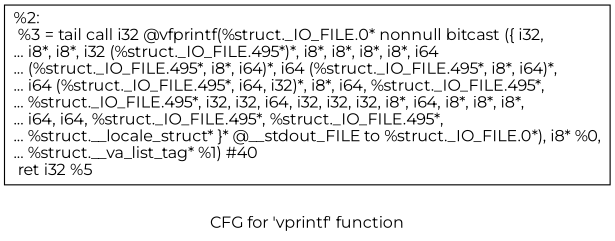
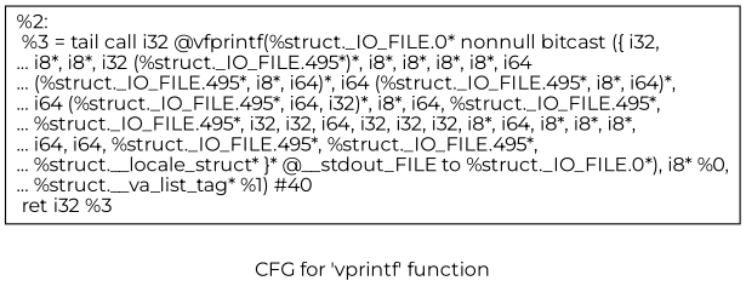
  digraph {
    label="CFG for 'vprintf' function"
    fontname=Montserrat
-   n1 [label="{%2:\l  %3 = tail call i32 @vfprintf(%struct._IO_FILE.0* nonnull bitcast (\{ i32,\l... i8*, i8*, i32 (%struct._IO_FILE.495*)*, i8*, i8*, i8*, i8*, i64\l... (%struct._IO_FILE.495*, i8*, i64)*, i64 (%struct._IO_FILE.495*, i8*, i64)*,\l... i64 (%struct._IO_FILE.495*, i64, i32)*, i8*, i64, %struct._IO_FILE.495*,\l... %struct._IO_FILE.495*, i32, i32, i64, i32, i32, i32, i8*, i64, i8*, i8*, i8*,\l... i64, i64, %struct._IO_FILE.495*, %struct._IO_FILE.495*,\l... %struct.__locale_struct* \}* @__stdout_FILE to %struct._IO_FILE.0*), i8* %0,\l... %struct.__va_list_tag* %1) #40\l  ret i32 %5\l}" shape=record fontname=Montserrat]
+   n1 [label="{%2:\l  %3 = tail call i32 @vfprintf(%struct._IO_FILE.0* nonnull bitcast (\{ i32,\l... i8*, i8*, i32 (%struct._IO_FILE.495*)*, i8*, i8*, i8*, i8*, i64\l... (%struct._IO_FILE.495*, i8*, i64)*, i64 (%struct._IO_FILE.495*, i8*, i64)*,\l... i64 (%struct._IO_FILE.495*, i64, i32)*, i8*, i64, %struct._IO_FILE.495*,\l... %struct._IO_FILE.495*, i32, i32, i64, i32, i32, i32, i8*, i64, i8*, i8*, i8*,\l... i64, i64, %struct._IO_FILE.495*, %struct._IO_FILE.495*,\l... %struct.__locale_struct* \}* @__stdout_FILE to %struct._IO_FILE.0*), i8* %0,\l... %struct.__va_list_tag* %1) #40\l  ret i32 %3\l}" shape=record fontname=Montserrat]
  }
